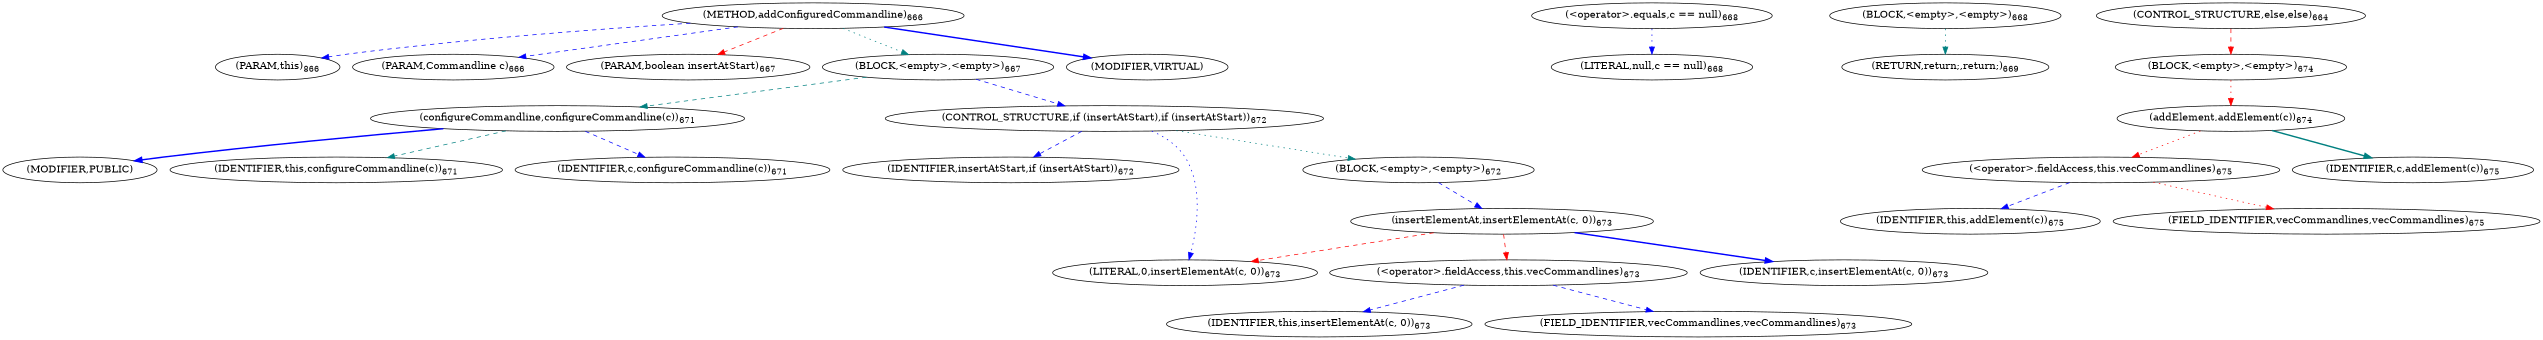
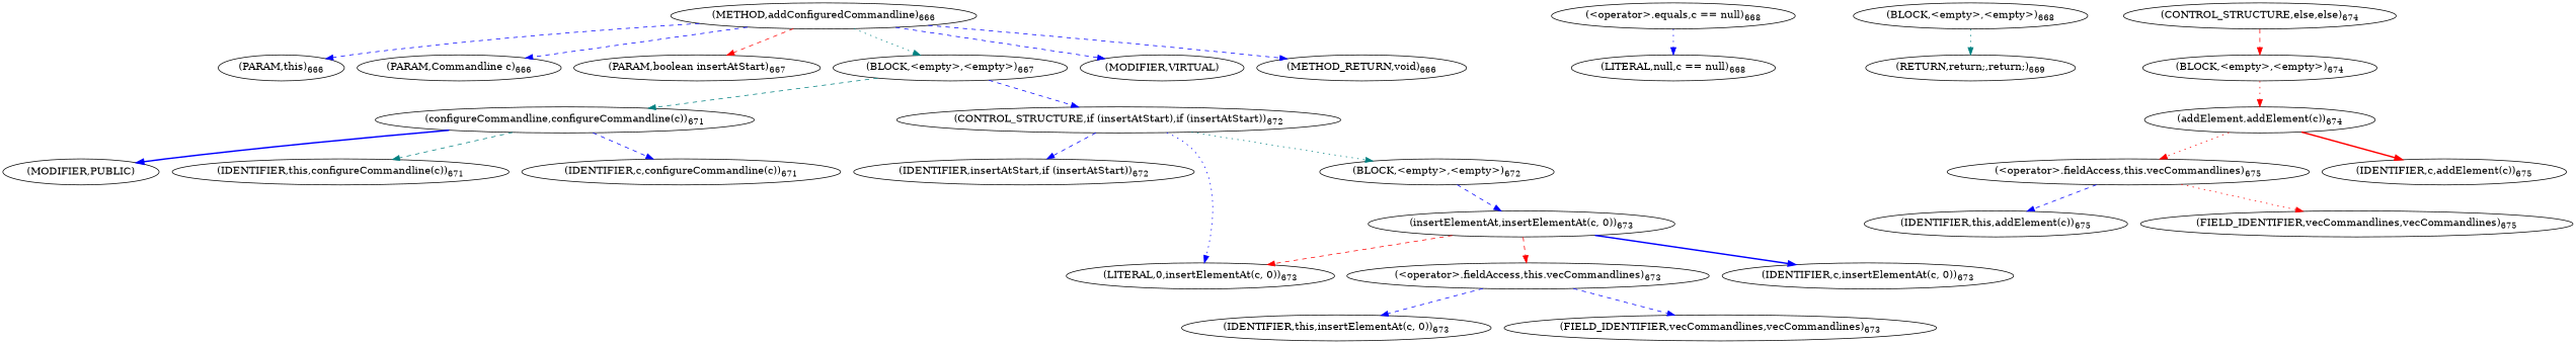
  digraph {
    edge [color=blue style=dashed]
    n1 [label=<(METHOD,addConfiguredCommandline)<SUB>666</SUB>>]
-   n2 [label=<(PARAM,this)<SUB>866</SUB>>]
+   n2 [label=<(PARAM,this)<SUB>666</SUB>>]
    n3 [label=<(PARAM,Commandline c)<SUB>666</SUB>>]
    n4 [label=<(PARAM,boolean insertAtStart)<SUB>667</SUB>>]
    n5 [label=<(BLOCK,&lt;empty&gt;,&lt;empty&gt;)<SUB>667</SUB>>]
    n6 [label=<(MODIFIER,VIRTUAL)>]
+   n7 [label=<(METHOD_RETURN,void)<SUB>666</SUB>>]
    n8 [label=<(configureCommandline,configureCommandline(c))<SUB>671</SUB>>]
    n9 [label=<(CONTROL_STRUCTURE,if (insertAtStart),if (insertAtStart))<SUB>672</SUB>>]
    n10 [label=<(MODIFIER,PUBLIC)>]
    n11 [label=<(IDENTIFIER,this,configureCommandline(c))<SUB>671</SUB>>]
    n12 [label=<(IDENTIFIER,c,configureCommandline(c))<SUB>671</SUB>>]
    n13 [label=<(IDENTIFIER,insertAtStart,if (insertAtStart))<SUB>672</SUB>>]
    n14 [label=<(BLOCK,&lt;empty&gt;,&lt;empty&gt;)<SUB>672</SUB>>]
    n15 [label=<(LITERAL,0,insertElementAt(c, 0))<SUB>673</SUB>>]
    n16 [label=<(&lt;operator&gt;.equals,c == null)<SUB>668</SUB>>]
    n17 [label=<(LITERAL,null,c == null)<SUB>668</SUB>>]
    n18 [label=<(BLOCK,&lt;empty&gt;,&lt;empty&gt;)<SUB>668</SUB>>]
    n19 [label=<(RETURN,return;,return;)<SUB>669</SUB>>]
    n20 [label=<(insertElementAt,insertElementAt(c, 0))<SUB>673</SUB>>]
-   n21 [label=<(CONTROL_STRUCTURE,else,else)<SUB>664</SUB>>]
+   n21 [label=<(CONTROL_STRUCTURE,else,else)<SUB>674</SUB>>]
    n22 [label=<(BLOCK,&lt;empty&gt;,&lt;empty&gt;)<SUB>674</SUB>>]
    n23 [label=<(&lt;operator&gt;.fieldAccess,this.vecCommandlines)<SUB>673</SUB>>]
    n24 [label=<(IDENTIFIER,c,insertElementAt(c, 0))<SUB>673</SUB>>]
    n25 [label=<(IDENTIFIER,this,insertElementAt(c, 0))<SUB>673</SUB>>]
    n26 [label=<(FIELD_IDENTIFIER,vecCommandlines,vecCommandlines)<SUB>673</SUB>>]
    n27 [label=<(addElement,addElement(c))<SUB>674</SUB>>]
    n28 [label=<(&lt;operator&gt;.fieldAccess,this.vecCommandlines)<SUB>675</SUB>>]
    n29 [label=<(IDENTIFIER,c,addElement(c))<SUB>675</SUB>>]
    n30 [label=<(IDENTIFIER,this,addElement(c))<SUB>675</SUB>>]
    n31 [label=<(FIELD_IDENTIFIER,vecCommandlines,vecCommandlines)<SUB>675</SUB>>]
    n1 -> n2
    n1 -> n3
    n1 -> n4 [color=red]
    n1 -> n5 [color=teal style=dotted]
-   n1 -> n6 [style=bold]
+   n1 -> n6
+   n1 -> n7
    n5 -> n8 [color=teal]
    n5 -> n9
    n8 -> n10 [style=bold]
    n8 -> n11 [color=teal]
    n8 -> n12
    n9 -> n13
    n9 -> n14 [color=teal style=dotted]
    n9 -> n15 [style=dotted]
    n14 -> n20
    n16 -> n17 [style=dotted]
    n18 -> n19 [color=teal style=dotted]
    n20 -> n15 [color=red]
    n20 -> n23 [color=red]
    n20 -> n24 [style=bold]
    n21 -> n22 [color=red]
    n22 -> n27 [color=red style=dotted]
    n23 -> n25
    n23 -> n26
    n27 -> n28 [color=red style=dotted]
-   n27 -> n29 [color=teal style=bold]
+   n27 -> n29 [color=red style=bold]
    n28 -> n30
    n28 -> n31 [color=red style=dotted]
  }
